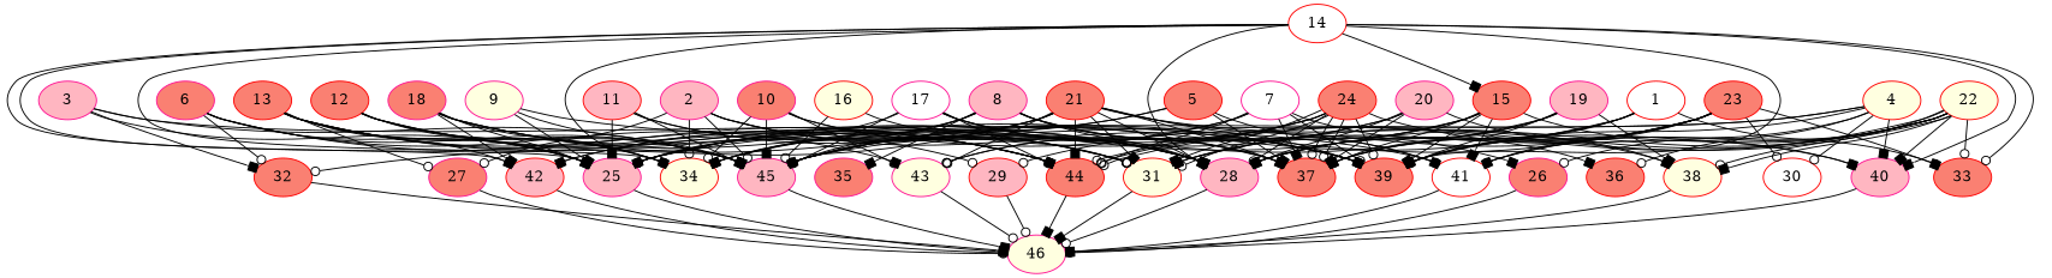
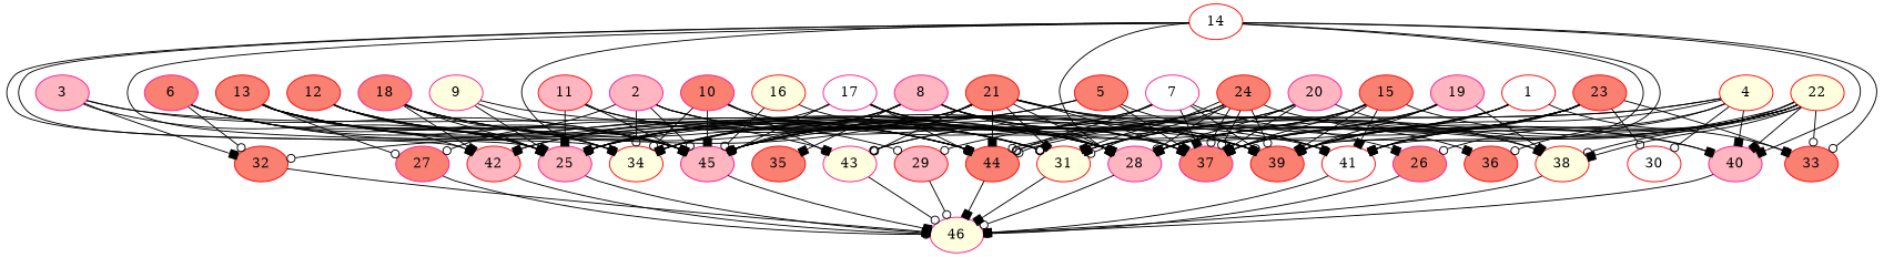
  digraph {
    node [alpha=0.08 color=red fillcolor=salmon style=filled]
    edge [arrowhead=odot]
    1 [alpha=0.18 expect_size=9805414424032550 fillcolor=white]
    28 [color=deeppink expect_size=27312472220904680 fillcolor=lightpink]
    33 [alpha=0.00 expect_size=311491040026860]
-   37 [alpha=0.13 expect_size=2750534058017058816]
+   37 [alpha=0.13 color=deeppink expect_size=2750534058017058816]
    39 [alpha=0.05 expect_size=1193639724796163840]
    45 [alpha=0.01 color=deeppink expect_size=34107625161125048 fillcolor=lightpink]
    46 [alpha=0.13 color=deeppink expect_size=389626438015500 fillcolor=lightyellow]
    2 [alpha=0.14 color=deeppink expect_size=182247457678114464 fillcolor=lightpink]
    27 [alpha=0.15 color=deeppink expect_size=1765592173940815429632]
    31 [alpha=0.16 expect_size=12181183410252808192 fillcolor=lightyellow]
    34 [alpha=0.00 expect_size=376252516473856 fillcolor=lightyellow]
    3 [alpha=0.06 color=deeppink expect_size=1678379680176197861376 fillcolor=lightpink]
    25 [alpha=0.19 color=deeppink expect_size=10311560129508630 fillcolor=lightpink]
    32 [alpha=0.09 expect_size=637794512584155594752]
    41 [alpha=0.04 expect_size=294851410378452 fillcolor=white]
    4 [alpha=0.10 expect_size=690452103837234 fillcolor=lightyellow]
    30 [expect_size=20384563069856064 fillcolor=white]
    36 [alpha=0.20 expect_size=18808781908645868]
    40 [alpha=0.16 color=deeppink expect_size=552967078269279296 fillcolor=lightpink]
    5 [alpha=0.04 expect_size=340884706427928576000]
    6 [alpha=0.07 color=deeppink expect_size=16827930245284426]
    43 [alpha=0.00 color=deeppink expect_size=114463811981448784 fillcolor=lightyellow]
    44 [alpha=0.14 expect_size=1909919342890690560]
    7 [color=deeppink expect_size=291571848791757952 fillcolor=white]
    42 [alpha=0.07 expect_size=878504121571083 fillcolor=lightpink]
    8 [alpha=0.05 color=deeppink expect_size=1264772550793512353792 fillcolor=lightpink]
    26 [alpha=0.11 color=deeppink expect_size=3619228375996843]
-   35 [alpha=0.01 color=deeppink expect_size=44527481745647337472]
+   35 [alpha=0.01 expect_size=44527481745647337472]
    9 [alpha=0.05 color=deeppink expect_size=16510604451878462 fillcolor=lightyellow]
    10 [alpha=0.06 color=deeppink expect_size=8263496322924346]
    11 [alpha=0.14 expect_size=744208243621888000000 fillcolor=lightpink]
    12 [alpha=0.18 expect_size=163240880594468800]
    13 [alpha=0.19 expect_size=165480160835928064000]
    29 [alpha=0.16 expect_size=4762996224125616 fillcolor=lightpink]
    14 [alpha=0.03 expect_size=5717362776785892 fillcolor=white]
    15 [alpha=0.03 expect_size=144828192801612896]
    16 [alpha=0.15 expect_size=845607910623936512000 fillcolor=lightyellow]
    17 [alpha=0.17 color=deeppink expect_size=311211435367243710464 fillcolor=white]
    18 [alpha=0.15 color=deeppink expect_size=71455570652721656]
    19 [alpha=0.20 color=deeppink expect_size=870883215862659840 fillcolor=lightpink]
    38 [alpha=0.09 expect_size=114520596938752000000 fillcolor=lightyellow]
    20 [alpha=0.05 color=deeppink expect_size=1891157122570630400 fillcolor=lightpink]
    21 [alpha=0.19 expect_size=470107517593747193856]
    22 [alpha=0.14 expect_size=132460998140127870976 fillcolor=lightyellow]
    23 [expect_size=1204890031030526976]
    24 [alpha=0.03 expect_size=12396787983423702]
    1 -> 28 [arrowhead=box]
    1 -> 33
    1 -> 37 [arrowhead=box]
    1 -> 39
    1 -> 45
    28 -> 46
    45 -> 46 [arrowhead=box]
    2 -> 28
    2 -> 39 [arrowhead=box]
    2 -> 45
    2 -> 27
    2 -> 31
    2 -> 34
    27 -> 46
    31 -> 46 [arrowhead=box]
    3 -> 45 [arrowhead=box]
    3 -> 25 [arrowhead=box]
    3 -> 32 [arrowhead=box]
    3 -> 41
    25 -> 46 [arrowhead=box]
    32 -> 46 [arrowhead=box]
    41 -> 46 [arrowhead=box]
    4 -> 39
    4 -> 45
    4 -> 25 [arrowhead=box]
    4 -> 41
    4 -> 30
    4 -> 36
    4 -> 40 [arrowhead=box]
    40 -> 46 [arrowhead=box]
    5 -> 37 [arrowhead=box]
    5 -> 45 [arrowhead=box]
    5 -> 34 [arrowhead=box]
    5 -> 41 [arrowhead=box]
    6 -> 45 [arrowhead=box]
    6 -> 25 [arrowhead=box]
    6 -> 32
    6 -> 43 [arrowhead=box]
    6 -> 44 [arrowhead=box]
    43 -> 46
    44 -> 46 [arrowhead=box]
    7 -> 37 [arrowhead=box]
    7 -> 39
    7 -> 45
    7 -> 36 [arrowhead=box]
    7 -> 44
    7 -> 42 [arrowhead=box]
    42 -> 46
    8 -> 28 [arrowhead=box]
    8 -> 37
    8 -> 39 [arrowhead=box]
    8 -> 45
    8 -> 34
    8 -> 25
    8 -> 26 [arrowhead=box]
    8 -> 35 [arrowhead=box]
    26 -> 46
    9 -> 37 [arrowhead=box]
    9 -> 45 [arrowhead=box]
    9 -> 25 [arrowhead=box]
    10 -> 28 [arrowhead=box]
    10 -> 45 [arrowhead=box]
    10 -> 31
    10 -> 34
    10 -> 43
    11 -> 28 [arrowhead=box]
    11 -> 45 [arrowhead=box]
    11 -> 25 [arrowhead=box]
    11 -> 44
    12 -> 45 [arrowhead=box]
    12 -> 31
    12 -> 34 [arrowhead=box]
    12 -> 25 [arrowhead=box]
    12 -> 44
    13 -> 45 [arrowhead=box]
    13 -> 27
    13 -> 31
    13 -> 34
    13 -> 25 [arrowhead=box]
    13 -> 44 [arrowhead=box]
    13 -> 42 [arrowhead=box]
    13 -> 29
    29 -> 46
    14 -> 28 [arrowhead=box]
    14 -> 33
    14 -> 39 [arrowhead=box]
    14 -> 45
    14 -> 34
    14 -> 25 [arrowhead=box]
-   14 -> 15 [arrowhead=box]
+   14 -> 41 [arrowhead=box]
    14 -> 40 [arrowhead=box]
    14 -> 42
    15 -> 37
    15 -> 39 [arrowhead=box]
    15 -> 31
    15 -> 25
    15 -> 41 [arrowhead=box]
    15 -> 40
    15 -> 44
    16 -> 28 [arrowhead=box]
    16 -> 45
    17 -> 28 [arrowhead=box]
    17 -> 37 [arrowhead=box]
    17 -> 39
    17 -> 45
    17 -> 25
    17 -> 44
    18 -> 28 [arrowhead=box]
    18 -> 39
    18 -> 34
    18 -> 25 [arrowhead=box]
    18 -> 44
    18 -> 42 [arrowhead=box]
    19 -> 28
    19 -> 37 [arrowhead=box]
    19 -> 39
    19 -> 25
    19 -> 38 [arrowhead=box]
    38 -> 46
    20 -> 28 [arrowhead=box]
    20 -> 37 [arrowhead=box]
    20 -> 34 [arrowhead=box]
    20 -> 43
    20 -> 38 [arrowhead=box]
    21 -> 28
    21 -> 37 [arrowhead=box]
    21 -> 39
    21 -> 31 [arrowhead=box]
    21 -> 34
    21 -> 32
    21 -> 41
    21 -> 43
    21 -> 44 [arrowhead=box]
    21 -> 42
    21 -> 38
    22 -> 28
    22 -> 33
    22 -> 39 [arrowhead=box]
    22 -> 31 [arrowhead=box]
    22 -> 41
    22 -> 40 [arrowhead=box]
    22 -> 44
    22 -> 44
    22 -> 26
    22 -> 38
    22 -> 38 [arrowhead=box]
    23 -> 28
    23 -> 33 [arrowhead=box]
    23 -> 37 [arrowhead=box]
    23 -> 39
    23 -> 45
    23 -> 31 [arrowhead=box]
    23 -> 41 [arrowhead=box]
    23 -> 30
    23 -> 29
    24 -> 28
    24 -> 37
    24 -> 37
    24 -> 39
    24 -> 45
    24 -> 31 [arrowhead=box]
    24 -> 31
    24 -> 25
    24 -> 40 [arrowhead=box]
    24 -> 43
  }
